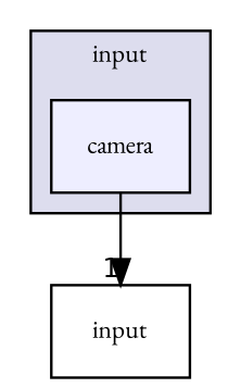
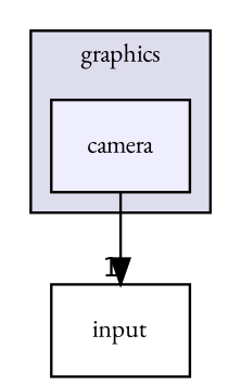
  digraph {
    compound=true
    fontname="EB Garamond"
    node [fontname="EB Garamond" fontsize=10 shape=box]
    n1 [fillcolor="#eeeeff" label=camera pencolor=black style=filled]
    n2 [label=input]
    subgraph cluster_1 {
      bgcolor="#ddddee"
      fontsize=10
-     label=input
+     label=graphics
      pencolor=black
      n1
    }
    n1 -> n2 [headlabel=1 labeldistance=1.5 labelfontname=Helvetica labelfontsize=10 fontname="EB Garamond"]
  }
